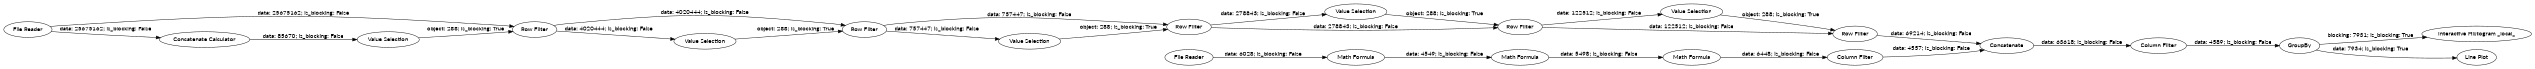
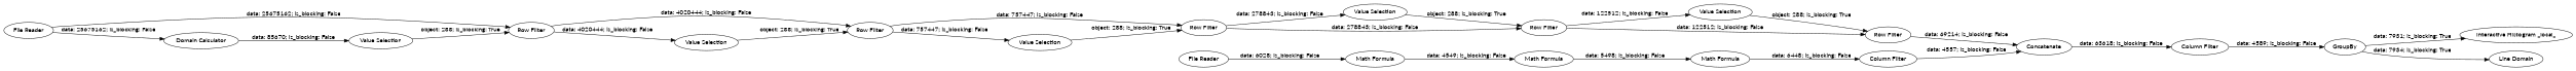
  digraph {
    fontname=Lato
    rankdir=LR
    node [fontname=Lato]
    edge [fontname=Lato]
    n1 [label="File Reader"]
    n2 [label="Row Filter"]
-   n3 [label="Concatenate Calculator"]
+   n3 [label="Domain Calculator"]
    n4 [label="Row Filter"]
    n5 [label="Value Selection"]
    n6 [label="Value Selection"]
    n7 [label="Math Formula"]
    n8 [label="Column Filter"]
    n9 [label=Concatenate]
    n10 [label="Interactive Histogram _local_"]
-   n11 [label="Line Plot"]
+   n11 [label="Line Domain"]
    n12 [label="Math Formula"]
    n13 [label="Row Filter"]
    n14 [label="Value Selection"]
    n15 [label="Column Filter"]
    n16 [label=GroupBy]
    n17 [label="Value Selection"]
    n18 [label="Row Filter"]
    n19 [label="Math Formula"]
    n20 [label="Value Selection"]
    n21 [label="Row Filter"]
    n22 [label="File Reader"]
    n1 -> n2 [label="data: 25675162; is_blocking: False"]
    n1 -> n3 [label="data: 25675162; is_blocking: False"]
    n2 -> n4 [label="data: 4020444; is_blocking: False"]
    n2 -> n5 [label="data: 4020444; is_blocking: False"]
    n3 -> n6 [label="data: 85670; is_blocking: False"]
    n4 -> n13 [label="data: 757447; is_blocking: False"]
    n4 -> n14 [label="data: 757447; is_blocking: False"]
    n5 -> n4 [label="object: 288; is_blocking: True"]
    n6 -> n2 [label="object: 288; is_blocking: True"]
    n7 -> n8 [label="data: 6448; is_blocking: False"]
    n8 -> n9 [label="data: 4557; is_blocking: False"]
    n9 -> n15 [label="data: 63618; is_blocking: False"]
    n12 -> n7 [label="data: 5498; is_blocking: False"]
    n13 -> n17 [label="data: 278843; is_blocking: False"]
    n13 -> n18 [label="data: 278843; is_blocking: False"]
    n14 -> n13 [label="object: 288; is_blocking: True"]
    n15 -> n16 [label="data: 4589; is_blocking: False"]
-   n16 -> n10 [label="blocking: 7931; is_blocking: True"]
+   n16 -> n10 [label="data: 7931; is_blocking: True"]
    n16 -> n11 [label="data: 7934; is_blocking: True"]
    n17 -> n18 [label="object: 288; is_blocking: True"]
    n18 -> n20 [label="data: 122512; is_blocking: False"]
    n18 -> n21 [label="data: 122512; is_blocking: False"]
    n19 -> n12 [label="data: 4549; is_blocking: False"]
    n20 -> n21 [label="object: 288; is_blocking: True"]
    n21 -> n9 [label="data: 69214; is_blocking: False"]
    n22 -> n19 [label="data: 6028; is_blocking: False"]
  }
